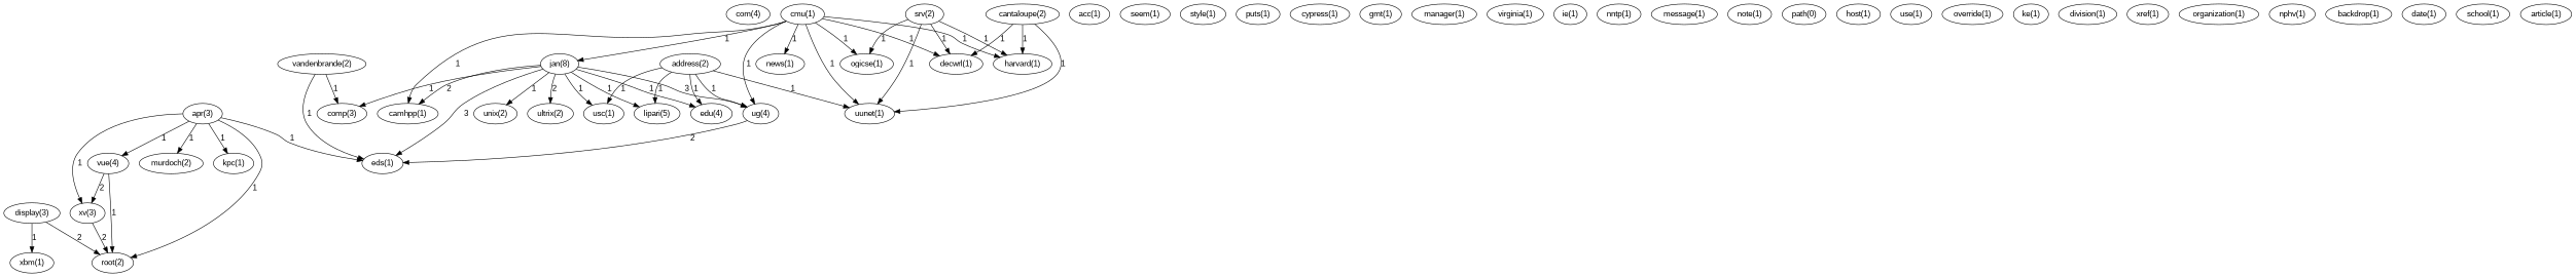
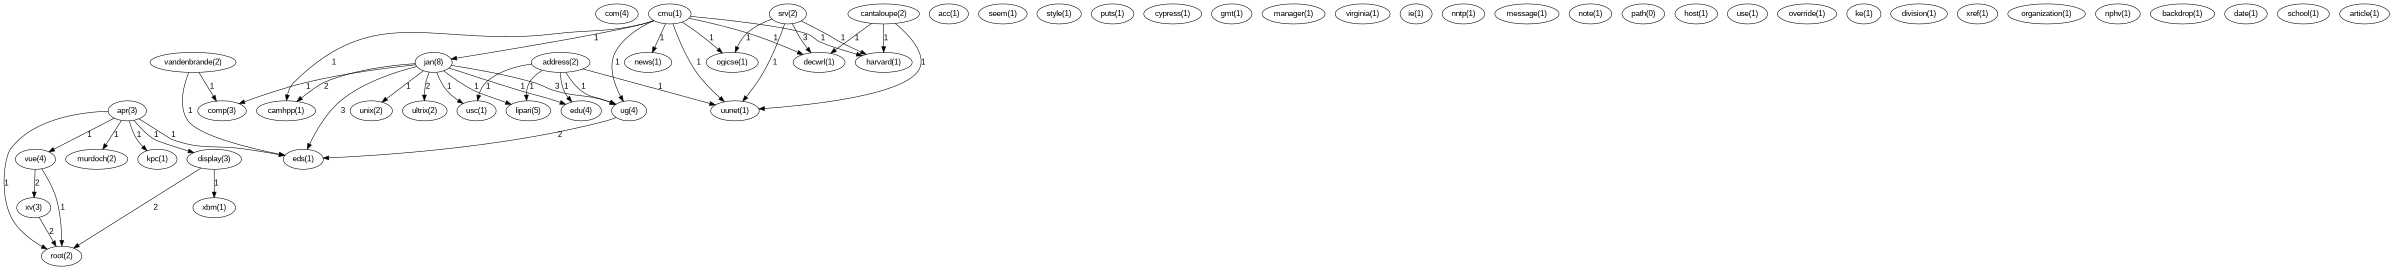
  digraph {
    fontname="Liberation Sans"
    node [fontname="Liberation Sans"]
    edge [fontname="Liberation Sans"]
    n1 [label="com(4)"]
    n2 [label="cmu(1)"]
    n3 [label="jan(8)"]
    n4 [label="camhpp(1)"]
    n5 [label="news(1)"]
    n6 [label="ug(4)"]
    n7 [label="ogicse(1)"]
    n8 [label="harvard(1)"]
    n9 [label="uunet(1)"]
    n10 [label="decwrl(1)"]
    n11 [label="usc(1)"]
    n12 [label="lipari(5)"]
    n13 [label="unix(2)"]
    n14 [label="ultrix(2)"]
    n15 [label="comp(3)"]
    n16 [label="eds(1)"]
    n17 [label="edu(4)"]
    n18 [label="address(2)"]
    n19 [label="acc(1)"]
    n20 [label="seem(1)"]
    n21 [label="style(1)"]
    n22 [label="puts(1)"]
    n23 [label="cypress(1)"]
    n24 [label="display(3)"]
    n25 [label="xbm(1)"]
    n26 [label="root(2)"]
    n27 [label="gmt(1)"]
    n28 [label="manager(1)"]
    n29 [label="virginia(1)"]
    n30 [label="srv(2)"]
    n31 [label="ie(1)"]
    n32 [label="nntp(1)"]
    n33 [label="apr(3)"]
    n34 [label="vue(4)"]
    n35 [label="murdoch(2)"]
    n36 [label="kpc(1)"]
    n37 [label="xv(3)"]
    n38 [label="cantaloupe(2)"]
    n39 [label="message(1)"]
    n40 [label="note(1)"]
    n41 [label="path(0)"]
    n42 [label="host(1)"]
    n43 [label="use(1)"]
    n44 [label="override(1)"]
    n45 [label="vandenbrande(2)"]
    n46 [label="ke(1)"]
    n47 [label="division(1)"]
    n48 [label="xref(1)"]
    n49 [label="organization(1)"]
    n50 [label="nphv(1)"]
    n51 [label="backdrop(1)"]
    n52 [label="date(1)"]
    n53 [label="school(1)"]
    n54 [label="article(1)"]
    n2 -> n3 [label=1]
    n2 -> n4 [label=1]
    n2 -> n5 [label=1]
    n2 -> n6 [label=1]
    n2 -> n7 [label=1]
    n2 -> n8 [label=1]
    n2 -> n9 [label=1]
    n2 -> n10 [label=1]
    n3 -> n4 [label=2]
    n3 -> n6 [label=3]
    n3 -> n11 [label=1]
    n3 -> n12 [label=1]
    n3 -> n13 [label=1]
    n3 -> n14 [label=2]
    n3 -> n15 [label=1]
    n3 -> n16 [label=3]
    n3 -> n17 [label=1]
    n6 -> n16 [label=2]
    n18 -> n6 [label=1]
    n18 -> n9 [label=1]
    n18 -> n11 [label=1]
    n18 -> n12 [label=1]
    n18 -> n17 [label=1]
    n24 -> n25 [label=1]
    n24 -> n26 [label=2]
    n30 -> n7 [label=1]
    n30 -> n8 [label=1]
    n30 -> n9 [label=1]
-   n30 -> n10 [label=1]
+   n30 -> n10 [label=3]
    n33 -> n16 [label=1]
    n33 -> n26 [label=1]
    n33 -> n34 [label=1]
    n33 -> n35 [label=1]
    n33 -> n36 [label=1]
-   n33 -> n37 [label=1]
+   n33 -> n24 [label=1]
    n34 -> n26 [label=1]
    n34 -> n37 [label=2]
    n37 -> n26 [label=2]
    n38 -> n8 [label=1]
    n38 -> n9 [label=1]
    n38 -> n10 [label=1]
    n45 -> n15 [label=1]
    n45 -> n16 [label=1]
  }
